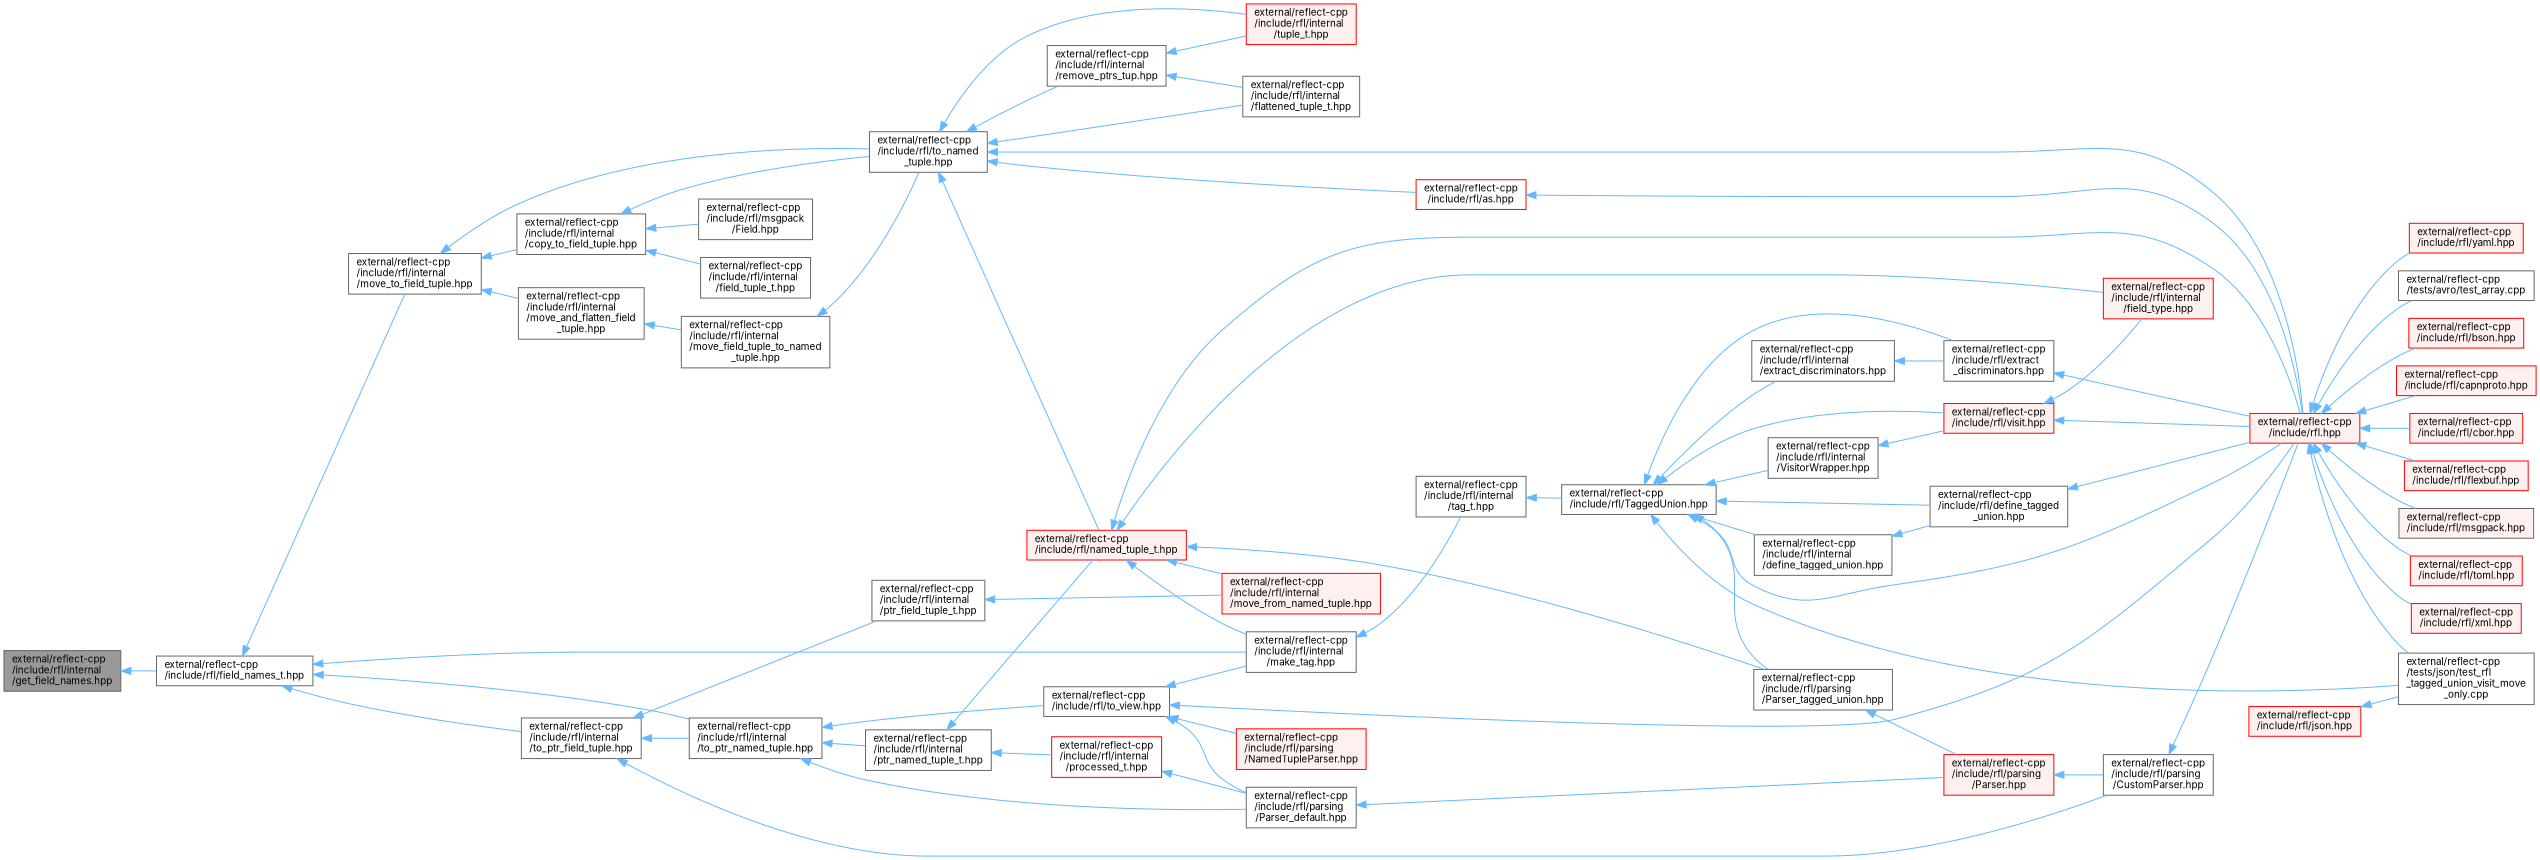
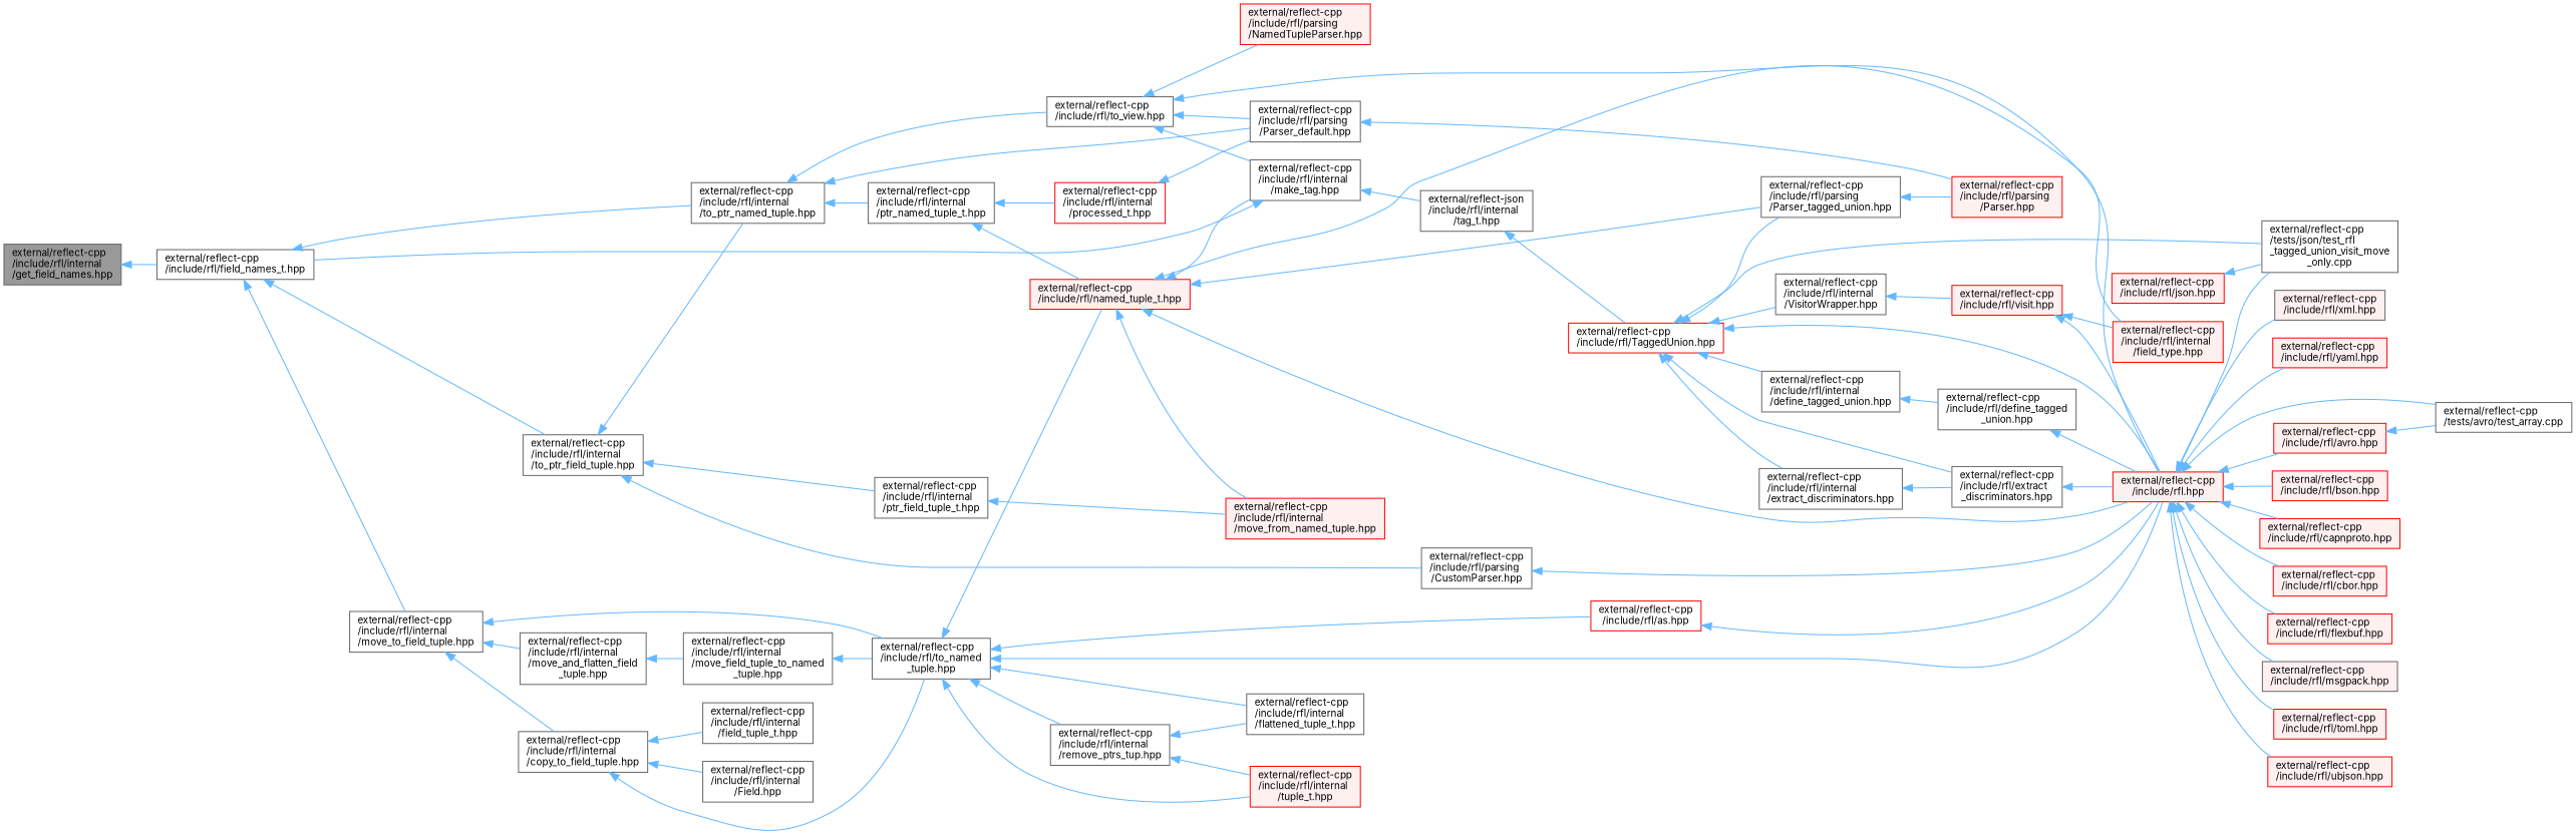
  digraph {
    fontname=Inter
    rankdir=LR
    node [color=grey40 fillcolor=white fontname=Inter fontsize=10 shape=box style=filled]
    edge [color=steelblue1 dir=back fontname=Inter fontsize=10 labelfontname=Helvetica labelfontsize=10 style=solid]
    n1 [color=gray40 fillcolor=grey60 fontcolor=black height=0.2 label="external/reflect-cpp\l/include/rfl/internal\l/get_field_names.hpp" width=0.4]
    n2 [height=0.2 label="external/reflect-cpp\l/include/rfl/field_names_t.hpp" width=0.4]
    n3 [height=0.2 label="external/reflect-cpp\l/include/rfl/internal\l/make_tag.hpp" width=0.4]
    n4 [height=0.2 label="external/reflect-cpp\l/include/rfl/internal\l/move_to_field_tuple.hpp" width=0.4]
    n5 [height=0.2 label="external/reflect-cpp\l/include/rfl/internal\l/to_ptr_field_tuple.hpp" width=0.4]
    n6 [height=0.2 label="external/reflect-cpp\l/include/rfl/internal\l/to_ptr_named_tuple.hpp" width=0.4]
-   n7 [height=0.2 label="external/reflect-cpp\l/include/rfl/internal\l/tag_t.hpp" width=0.4]
+   n7 [height=0.2 label="external/reflect-json\l/include/rfl/internal\l/tag_t.hpp" width=0.4]
    n8 [height=0.2 label="external/reflect-cpp\l/include/rfl/internal\l/copy_to_field_tuple.hpp" width=0.4]
    n9 [height=0.2 label="external/reflect-cpp\l/include/rfl/to_named\l_tuple.hpp" width=0.4]
    n10 [height=0.2 label="external/reflect-cpp\l/include/rfl/internal\l/move_and_flatten_field\l_tuple.hpp" width=0.4]
    n11 [height=0.2 label="external/reflect-cpp\l/include/rfl/parsing\l/CustomParser.hpp" width=0.4]
    n12 [height=0.2 label="external/reflect-cpp\l/include/rfl/internal\l/ptr_field_tuple_t.hpp" width=0.4]
    n13 [height=0.2 label="external/reflect-cpp\l/include/rfl/internal\l/ptr_named_tuple_t.hpp" width=0.4]
    n14 [height=0.2 label="external/reflect-cpp\l/include/rfl/parsing\l/Parser_default.hpp" width=0.4]
    n15 [height=0.2 label="external/reflect-cpp\l/include/rfl/to_view.hpp" width=0.4]
-   n16 [height=0.2 label="external/reflect-cpp\l/include/rfl/TaggedUnion.hpp" width=0.4]
+   n16 [color=red height=0.2 label="external/reflect-cpp\l/include/rfl/TaggedUnion.hpp" width=0.4]
    n17 [color=red fillcolor="#FFF0F0" height=0.2 label="external/reflect-cpp\l/include/rfl.hpp" width=0.4]
    n18 [height=0.2 label="external/reflect-cpp\l/tests/json/test_rfl\l_tagged_union_visit_move\l_only.cpp" width=0.4]
    n19 [height=0.2 label="external/reflect-cpp\l/include/rfl/define_tagged\l_union.hpp" width=0.4]
    n20 [height=0.2 label="external/reflect-cpp\l/include/rfl/extract\l_discriminators.hpp" width=0.4]
    n21 [height=0.2 label="external/reflect-cpp\l/include/rfl/internal\l/VisitorWrapper.hpp" width=0.4]
    n22 [color=red fillcolor="#FFF0F0" height=0.2 label="external/reflect-cpp\l/include/rfl/visit.hpp" width=0.4]
    n23 [height=0.2 label="external/reflect-cpp\l/include/rfl/internal\l/define_tagged_union.hpp" width=0.4]
    n24 [height=0.2 label="external/reflect-cpp\l/include/rfl/internal\l/extract_discriminators.hpp" width=0.4]
    n25 [height=0.2 label="external/reflect-cpp\l/include/rfl/parsing\l/Parser_tagged_union.hpp" width=0.4]
+   n26 [color=red fillcolor="#FFF0F0" height=0.2 label="external/reflect-cpp\l/include/rfl/avro.hpp" width=0.4]
    n27 [height=0.2 label="external/reflect-cpp\l/tests/avro/test_array.cpp" width=0.4]
    n28 [color=red fillcolor="#FFF0F0" height=0.2 label="external/reflect-cpp\l/include/rfl/bson.hpp" width=0.4]
    n29 [color=red fillcolor="#FFF0F0" height=0.2 label="external/reflect-cpp\l/include/rfl/capnproto.hpp" width=0.4]
    n30 [color=red fillcolor="#FFF0F0" height=0.2 label="external/reflect-cpp\l/include/rfl/cbor.hpp" width=0.4]
    n31 [color=red fillcolor="#FFF0F0" height=0.2 label="external/reflect-cpp\l/include/rfl/flexbuf.hpp" width=0.4]
    n32 [fillcolor="#FFF0F0" height=0.2 label="external/reflect-cpp\l/include/rfl/msgpack.hpp" width=0.4]
    n33 [color=red fillcolor="#FFF0F0" height=0.2 label="external/reflect-cpp\l/include/rfl/toml.hpp" width=0.4]
-   n35 [color=red fillcolor="#FFF0F0" height=0.2 label="external/reflect-cpp\l/include/rfl/xml.hpp" width=0.4]
+   n34 [color=red fillcolor="#FFF0F0" height=0.2 label="external/reflect-cpp\l/include/rfl/ubjson.hpp" width=0.4]
+   n35 [fillcolor="#FFF0F0" height=0.2 label="external/reflect-cpp\l/include/rfl/xml.hpp" width=0.4]
    n36 [color=red fillcolor="#FFF0F0" height=0.2 label="external/reflect-cpp\l/include/rfl/yaml.hpp" width=0.4]
    n37 [color=red fillcolor="#FFF0F0" height=0.2 label="external/reflect-cpp\l/include/rfl/internal\l/field_type.hpp" width=0.4]
    n38 [color=red fillcolor="#FFF0F0" height=0.2 label="external/reflect-cpp\l/include/rfl/parsing\l/Parser.hpp" width=0.4]
    n39 [color=red fillcolor="#FFF0F0" height=0.2 label="external/reflect-cpp\l/include/rfl/json.hpp" width=0.4]
-   n40 [height=0.2 label="external/reflect-cpp\l/include/rfl/msgpack\l/Field.hpp" width=0.4]
+   n40 [height=0.2 label="external/reflect-cpp\l/include/rfl/internal\l/Field.hpp" width=0.4]
    n41 [height=0.2 label="external/reflect-cpp\l/include/rfl/internal\l/field_tuple_t.hpp" width=0.4]
    n42 [color=red height=0.2 label="external/reflect-cpp\l/include/rfl/as.hpp" width=0.4]
    n43 [height=0.2 label="external/reflect-cpp\l/include/rfl/internal\l/flattened_tuple_t.hpp" width=0.4]
    n44 [height=0.2 label="external/reflect-cpp\l/include/rfl/internal\l/remove_ptrs_tup.hpp" width=0.4]
    n45 [color=red fillcolor="#FFF0F0" height=0.2 label="external/reflect-cpp\l/include/rfl/internal\l/tuple_t.hpp" width=0.4]
    n46 [color=red fillcolor="#FFF0F0" height=0.2 label="external/reflect-cpp\l/include/rfl/named_tuple_t.hpp" width=0.4]
    n47 [height=0.2 label="external/reflect-cpp\l/include/rfl/internal\l/move_field_tuple_to_named\l_tuple.hpp" width=0.4]
    n48 [color=red fillcolor="#FFF0F0" height=0.2 label="external/reflect-cpp\l/include/rfl/internal\l/move_from_named_tuple.hpp" width=0.4]
    n49 [color=red height=0.2 label="external/reflect-cpp\l/include/rfl/internal\l/processed_t.hpp" width=0.4]
    n50 [color=red fillcolor="#FFF0F0" height=0.2 label="external/reflect-cpp\l/include/rfl/parsing\l/NamedTupleParser.hpp" width=0.4]
    n1 -> n2
-   n2 -> n3
+   n3 -> n2
    n2 -> n4
    n2 -> n5
    n2 -> n6
    n3 -> n7
    n4 -> n8
    n4 -> n9
    n4 -> n10
    n5 -> n6
    n5 -> n11
    n5 -> n12
    n6 -> n13
    n6 -> n14
    n6 -> n15
    n7 -> n16
    n8 -> n9
    n8 -> n40
    n8 -> n41
    n9 -> n17
    n9 -> n42
    n9 -> n43
    n9 -> n44
    n9 -> n45
    n9 -> n46
    n10 -> n47
    n11 -> n17
    n12 -> n48
    n13 -> n46
    n13 -> n49
    n14 -> n38
    n15 -> n3
    n15 -> n14
    n15 -> n17
    n15 -> n50
    n16 -> n17
    n16 -> n18
-   n16 -> n19
    n16 -> n20
    n16 -> n21
-   n16 -> n22
    n16 -> n23
    n16 -> n24
    n16 -> n25
    n17 -> n18
+   n17 -> n26
    n17 -> n27
    n17 -> n28
    n17 -> n29
    n17 -> n30
    n17 -> n31
    n17 -> n32
    n17 -> n33
+   n17 -> n34
    n17 -> n35
    n17 -> n36
    n19 -> n17
    n20 -> n17
    n21 -> n22
    n22 -> n17
    n22 -> n37
    n23 -> n19
    n24 -> n20
    n25 -> n38
-   n38 -> n11
+   n26 -> n27
    n39 -> n18
    n42 -> n17
    n44 -> n43
    n44 -> n45
    n46 -> n3
    n46 -> n17
    n46 -> n25
    n46 -> n37
    n46 -> n48
    n47 -> n9
    n49 -> n14
  }
